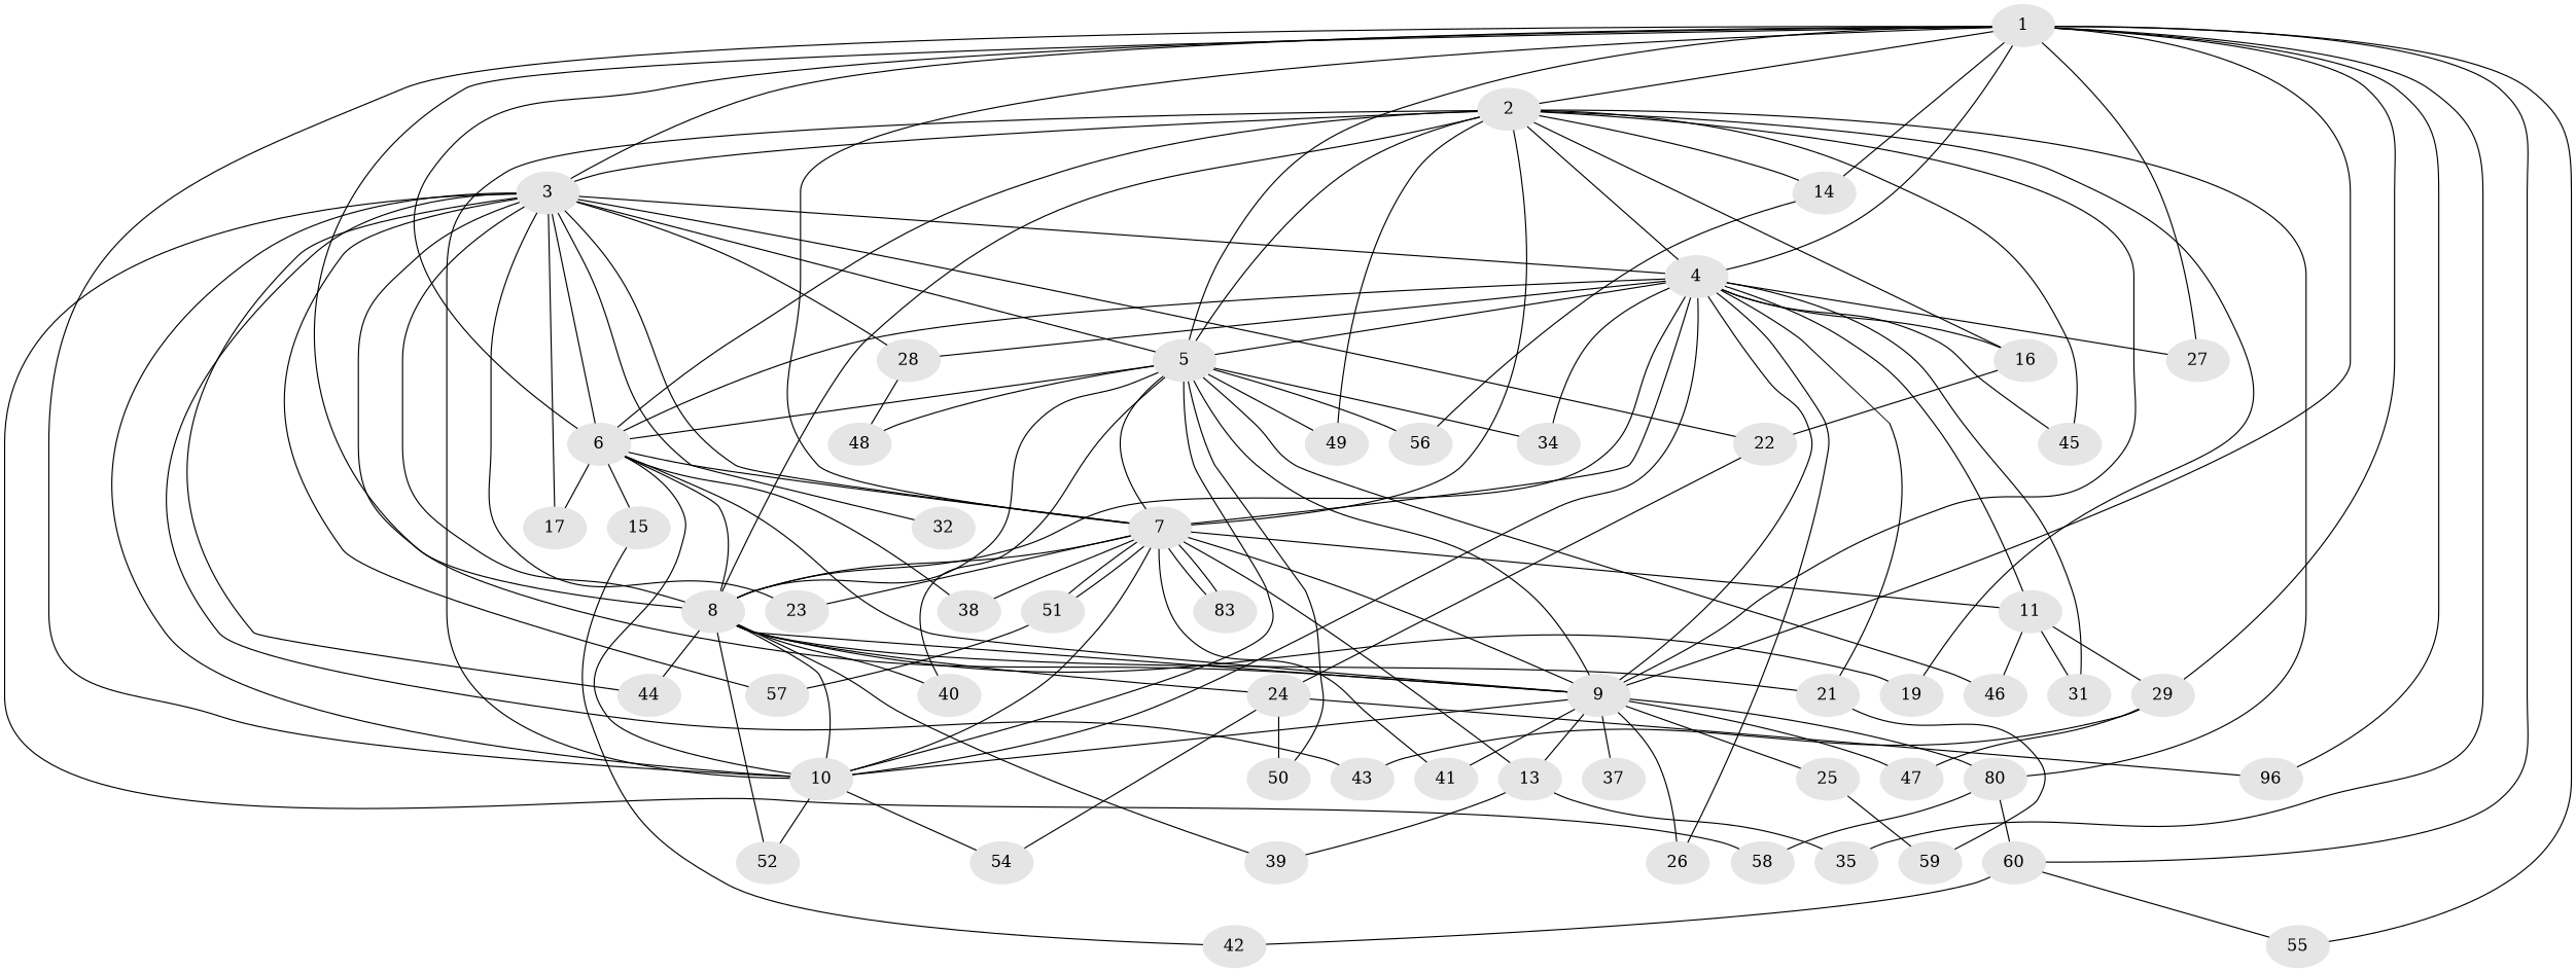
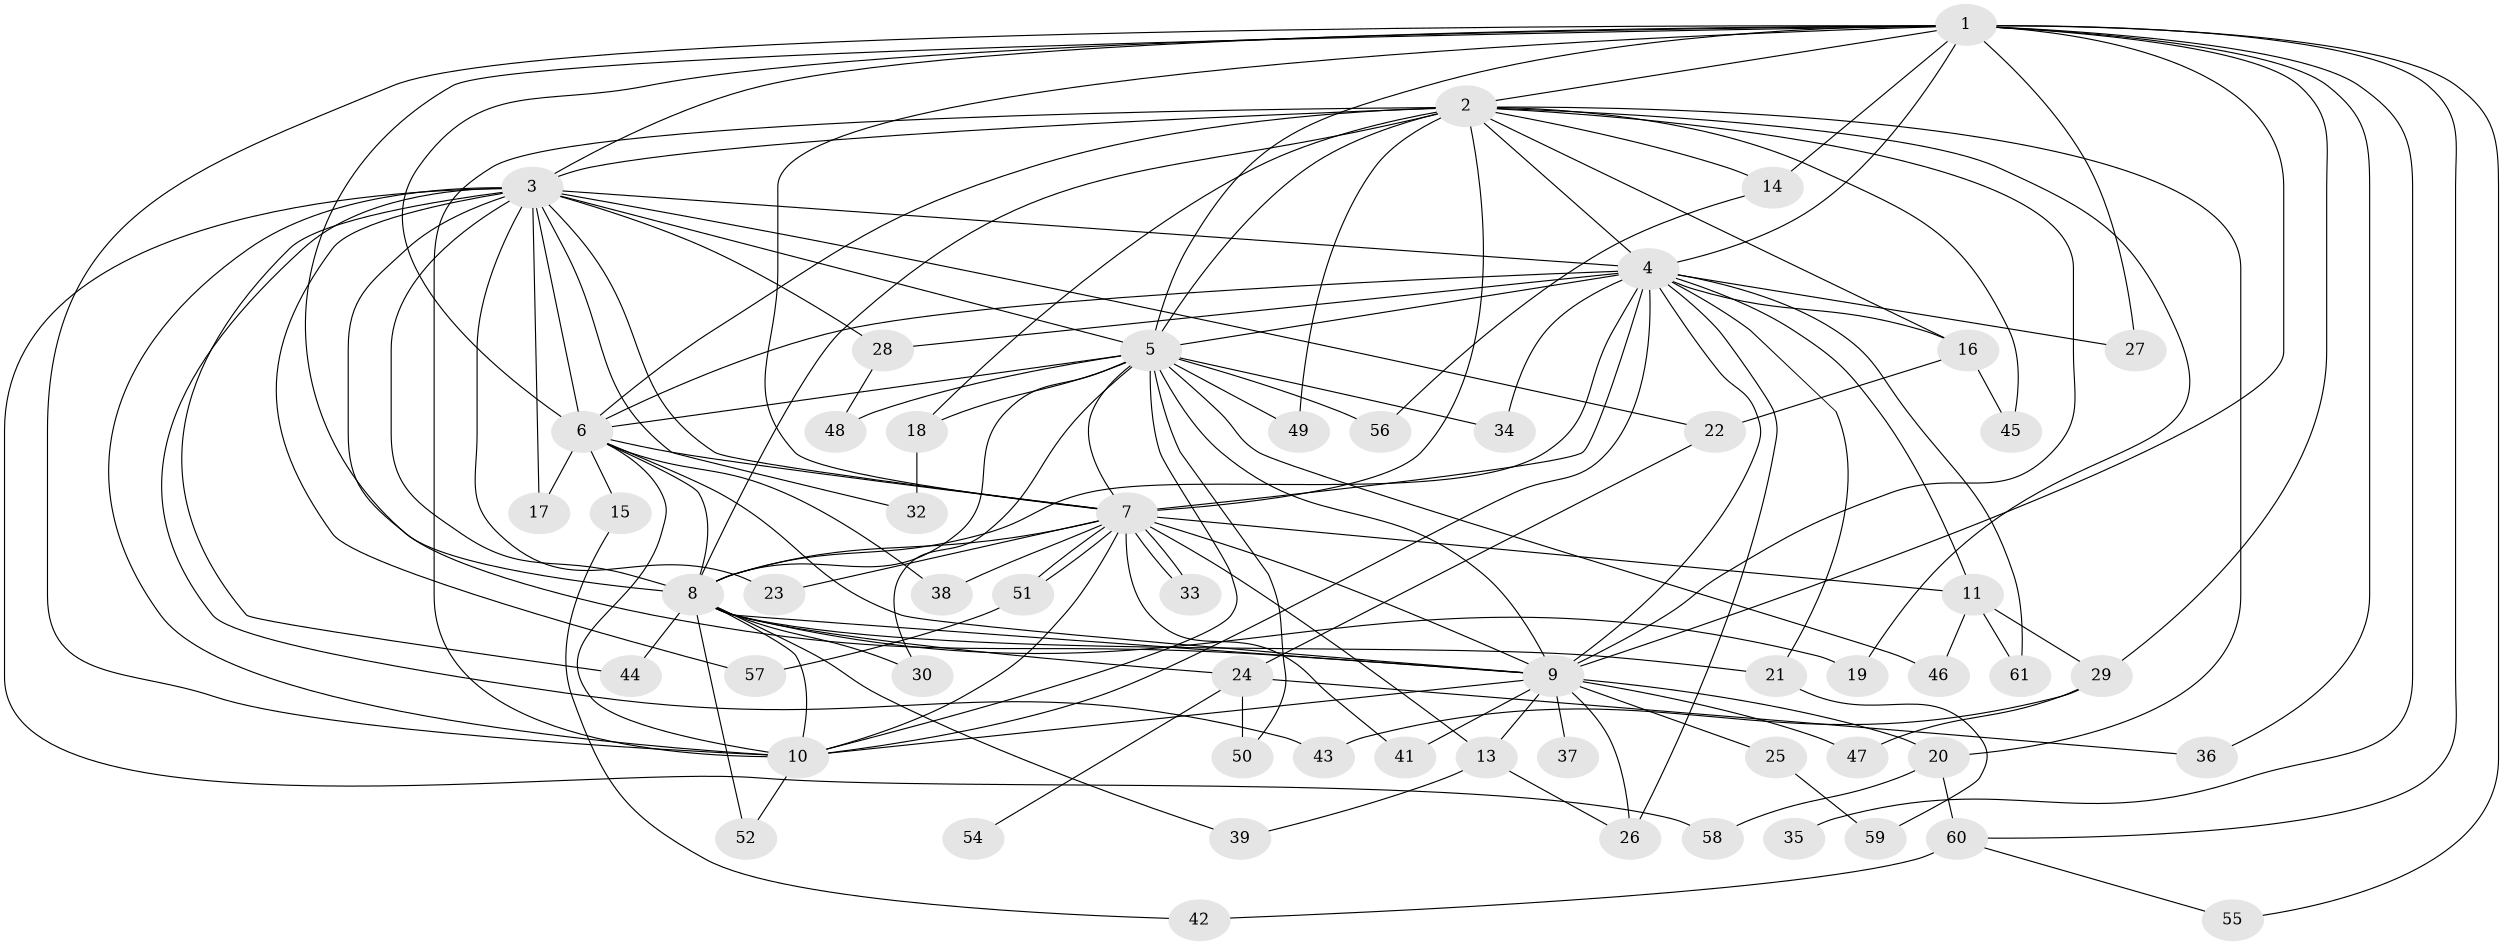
  graph {
    node [color=gray90 style=filled]
    1
    2
    3
    4
    5
    6
    7
    8
    9
    10
    14
    27
    29
    n14 [label=60]
    35
-   36 [label=96]
+   36
    55
    16
+   18
    19
-   20 [label=80]
+   20
    45
    49
    17
    22
    23
    28
    32
    43
    44
    57
    58
    11
    21
    26
-   31
+   31 [label=61]
    34
-   40
+   40 [label=30]
    46
    48
    50
    56
    15
    38
    13
-   33 [label=83]
+   33
    41
    51
    24
    39
    52
    25
    37
    47
    54
    42
    59
    1 -- 2
    1 -- 3
    1 -- 4
    1 -- 5
    1 -- 6
    1 -- 7
    1 -- 8
    1 -- 9
    1 -- 10
    1 -- 14
    1 -- 27
    1 -- 29
    1 -- n14
    1 -- 35
    1 -- 36
    1 -- 55
    2 -- 3
    2 -- 4
    2 -- 5
    2 -- 6
    2 -- 7
    2 -- 8
    2 -- 9
    2 -- 10
    2 -- 14
    2 -- 16
+   2 -- 18
    2 -- 19
    2 -- 20
    2 -- 45
    2 -- 49
    3 -- 4
    3 -- 5
    3 -- 6
    3 -- 7
    3 -- 8
    3 -- 9
    3 -- 10
    3 -- 17
    3 -- 22
    3 -- 23
    3 -- 28
    3 -- 32
    3 -- 43
    3 -- 44
    3 -- 57
    3 -- 58
    4 -- 5
    4 -- 6
    4 -- 7
    4 -- 8
    4 -- 9
    4 -- 10
    4 -- 27
    4 -- 16
-   4 -- 45
+   16 -- 45
    4 -- 28
    4 -- 11
    4 -- 21
    4 -- 26
    4 -- 31
    4 -- 34
    5 -- 6
    5 -- 7
    5 -- 8
    5 -- 9
    5 -- 10
+   5 -- 18
    5 -- 49
    5 -- 34
    5 -- 40
    5 -- 46
    5 -- 48
    5 -- 50
    5 -- 56
    6 -- 7
    6 -- 8
    6 -- 9
    6 -- 10
    6 -- 17
    6 -- 15
    6 -- 38
    7 -- 8
    7 -- 9
    7 -- 10
    7 -- 23
    7 -- 11
    7 -- 38
    7 -- 13
    7 -- 33
    7 -- 33
    7 -- 41
    7 -- 51
    7 -- 51
    8 -- 9
    8 -- 10
    8 -- 19
    8 -- 44
    8 -- 21
    8 -- 40
    8 -- 24
    8 -- 39
    8 -- 52
    9 -- 10
    9 -- 20
    9 -- 26
    9 -- 13
    9 -- 41
    9 -- 25
    9 -- 37
    9 -- 47
    10 -- 52
-   10 -- 54
    14 -- 56
    29 -- 43
    29 -- 47
    n14 -- 55
    n14 -- 42
    16 -- 22
+   18 -- 32
    20 -- n14
    20 -- 58
    22 -- 24
    28 -- 48
    11 -- 29
    11 -- 31
    11 -- 46
    21 -- 59
    15 -- 42
-   13 -- 35
+   13 -- 26
    13 -- 39
    51 -- 57
    24 -- 36
    24 -- 50
    24 -- 54
    25 -- 59
  }
